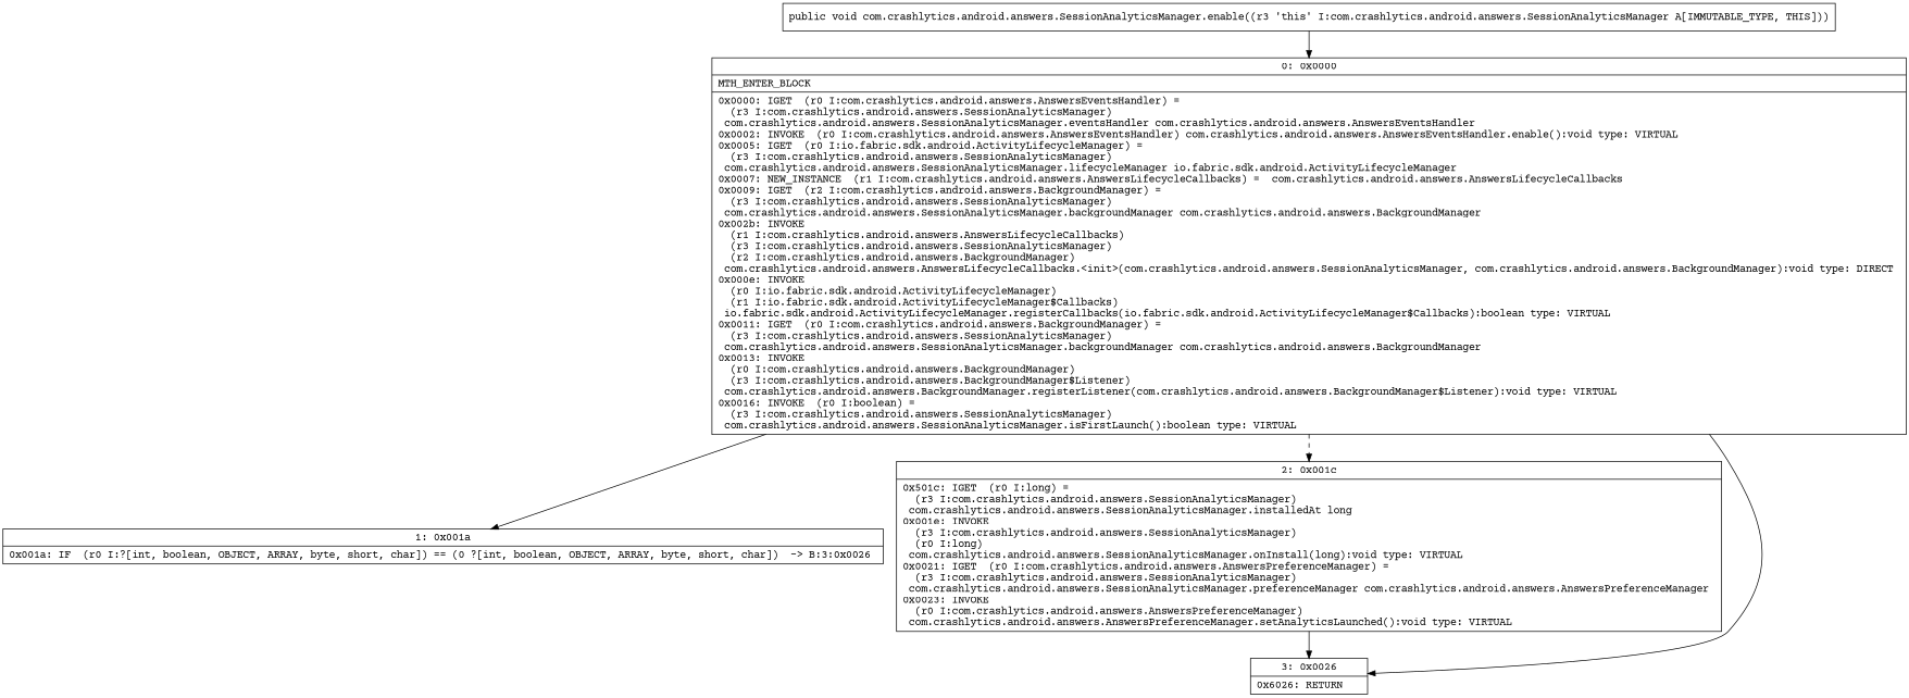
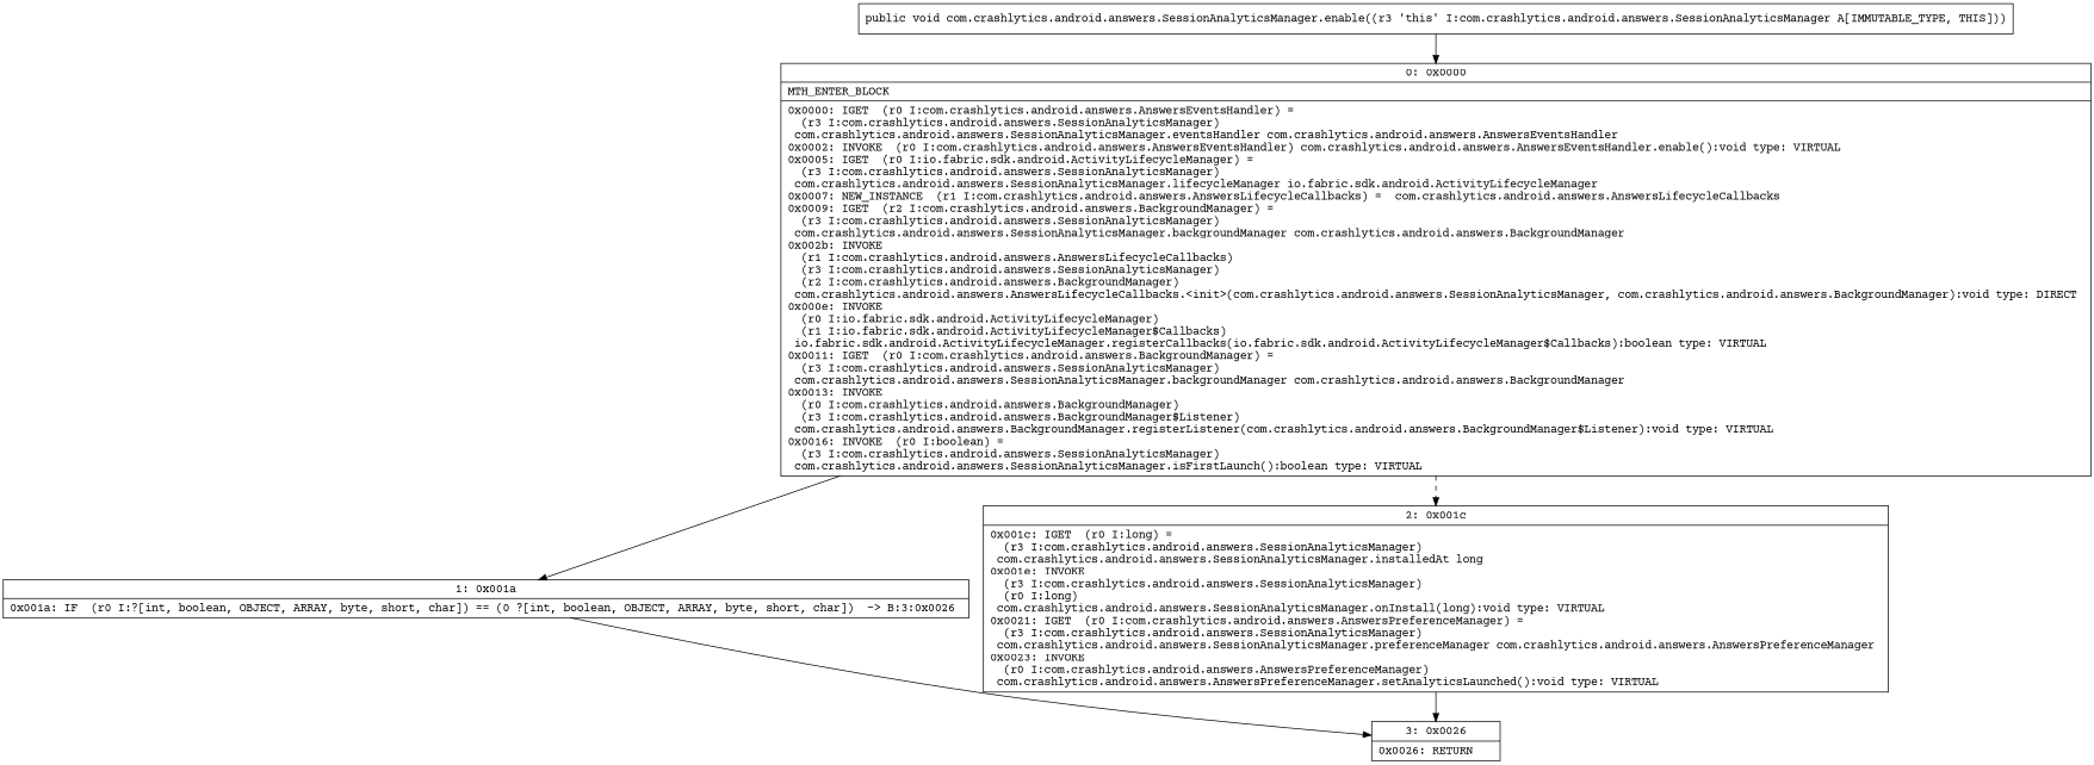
  digraph {
    fontname="Courier Prime"
    node [fontname="Courier Prime" shape=record]
    edge [fontname="Courier Prime"]
    n1 [label="{0\:\ 0x0000|MTH_ENTER_BLOCK\l|0x0000: IGET  (r0 I:com.crashlytics.android.answers.AnswersEventsHandler) = \l  (r3 I:com.crashlytics.android.answers.SessionAnalyticsManager)\l com.crashlytics.android.answers.SessionAnalyticsManager.eventsHandler com.crashlytics.android.answers.AnswersEventsHandler \l0x0002: INVOKE  (r0 I:com.crashlytics.android.answers.AnswersEventsHandler) com.crashlytics.android.answers.AnswersEventsHandler.enable():void type: VIRTUAL \l0x0005: IGET  (r0 I:io.fabric.sdk.android.ActivityLifecycleManager) = \l  (r3 I:com.crashlytics.android.answers.SessionAnalyticsManager)\l com.crashlytics.android.answers.SessionAnalyticsManager.lifecycleManager io.fabric.sdk.android.ActivityLifecycleManager \l0x0007: NEW_INSTANCE  (r1 I:com.crashlytics.android.answers.AnswersLifecycleCallbacks) =  com.crashlytics.android.answers.AnswersLifecycleCallbacks \l0x0009: IGET  (r2 I:com.crashlytics.android.answers.BackgroundManager) = \l  (r3 I:com.crashlytics.android.answers.SessionAnalyticsManager)\l com.crashlytics.android.answers.SessionAnalyticsManager.backgroundManager com.crashlytics.android.answers.BackgroundManager \l0x002b: INVOKE  \l  (r1 I:com.crashlytics.android.answers.AnswersLifecycleCallbacks)\l  (r3 I:com.crashlytics.android.answers.SessionAnalyticsManager)\l  (r2 I:com.crashlytics.android.answers.BackgroundManager)\l com.crashlytics.android.answers.AnswersLifecycleCallbacks.\<init\>(com.crashlytics.android.answers.SessionAnalyticsManager, com.crashlytics.android.answers.BackgroundManager):void type: DIRECT \l0x000e: INVOKE  \l  (r0 I:io.fabric.sdk.android.ActivityLifecycleManager)\l  (r1 I:io.fabric.sdk.android.ActivityLifecycleManager$Callbacks)\l io.fabric.sdk.android.ActivityLifecycleManager.registerCallbacks(io.fabric.sdk.android.ActivityLifecycleManager$Callbacks):boolean type: VIRTUAL \l0x0011: IGET  (r0 I:com.crashlytics.android.answers.BackgroundManager) = \l  (r3 I:com.crashlytics.android.answers.SessionAnalyticsManager)\l com.crashlytics.android.answers.SessionAnalyticsManager.backgroundManager com.crashlytics.android.answers.BackgroundManager \l0x0013: INVOKE  \l  (r0 I:com.crashlytics.android.answers.BackgroundManager)\l  (r3 I:com.crashlytics.android.answers.BackgroundManager$Listener)\l com.crashlytics.android.answers.BackgroundManager.registerListener(com.crashlytics.android.answers.BackgroundManager$Listener):void type: VIRTUAL \l0x0016: INVOKE  (r0 I:boolean) = \l  (r3 I:com.crashlytics.android.answers.SessionAnalyticsManager)\l com.crashlytics.android.answers.SessionAnalyticsManager.isFirstLaunch():boolean type: VIRTUAL \l}"]
    n2 [label="{1\:\ 0x001a|0x001a: IF  (r0 I:?[int, boolean, OBJECT, ARRAY, byte, short, char]) == (0 ?[int, boolean, OBJECT, ARRAY, byte, short, char])  \-\> B:3:0x0026 \l}"]
-   n3 [label="{2\:\ 0x001c|0x501c: IGET  (r0 I:long) = \l  (r3 I:com.crashlytics.android.answers.SessionAnalyticsManager)\l com.crashlytics.android.answers.SessionAnalyticsManager.installedAt long \l0x001e: INVOKE  \l  (r3 I:com.crashlytics.android.answers.SessionAnalyticsManager)\l  (r0 I:long)\l com.crashlytics.android.answers.SessionAnalyticsManager.onInstall(long):void type: VIRTUAL \l0x0021: IGET  (r0 I:com.crashlytics.android.answers.AnswersPreferenceManager) = \l  (r3 I:com.crashlytics.android.answers.SessionAnalyticsManager)\l com.crashlytics.android.answers.SessionAnalyticsManager.preferenceManager com.crashlytics.android.answers.AnswersPreferenceManager \l0x0023: INVOKE  \l  (r0 I:com.crashlytics.android.answers.AnswersPreferenceManager)\l com.crashlytics.android.answers.AnswersPreferenceManager.setAnalyticsLaunched():void type: VIRTUAL \l}"]
-   n4 [label="{3\:\ 0x0026|0x6026: RETURN   \l}"]
+   n3 [label="{2\:\ 0x001c|0x001c: IGET  (r0 I:long) = \l  (r3 I:com.crashlytics.android.answers.SessionAnalyticsManager)\l com.crashlytics.android.answers.SessionAnalyticsManager.installedAt long \l0x001e: INVOKE  \l  (r3 I:com.crashlytics.android.answers.SessionAnalyticsManager)\l  (r0 I:long)\l com.crashlytics.android.answers.SessionAnalyticsManager.onInstall(long):void type: VIRTUAL \l0x0021: IGET  (r0 I:com.crashlytics.android.answers.AnswersPreferenceManager) = \l  (r3 I:com.crashlytics.android.answers.SessionAnalyticsManager)\l com.crashlytics.android.answers.SessionAnalyticsManager.preferenceManager com.crashlytics.android.answers.AnswersPreferenceManager \l0x0023: INVOKE  \l  (r0 I:com.crashlytics.android.answers.AnswersPreferenceManager)\l com.crashlytics.android.answers.AnswersPreferenceManager.setAnalyticsLaunched():void type: VIRTUAL \l}"]
+   n4 [label="{3\:\ 0x0026|0x0026: RETURN   \l}"]
    n5 [label="{public void com.crashlytics.android.answers.SessionAnalyticsManager.enable((r3 'this' I:com.crashlytics.android.answers.SessionAnalyticsManager A[IMMUTABLE_TYPE, THIS])) }"]
    n1 -> n2
    n1 -> n3 [style=dashed]
-   n1 -> n4
+   n2 -> n4
    n3 -> n4
    n5 -> n1
  }
